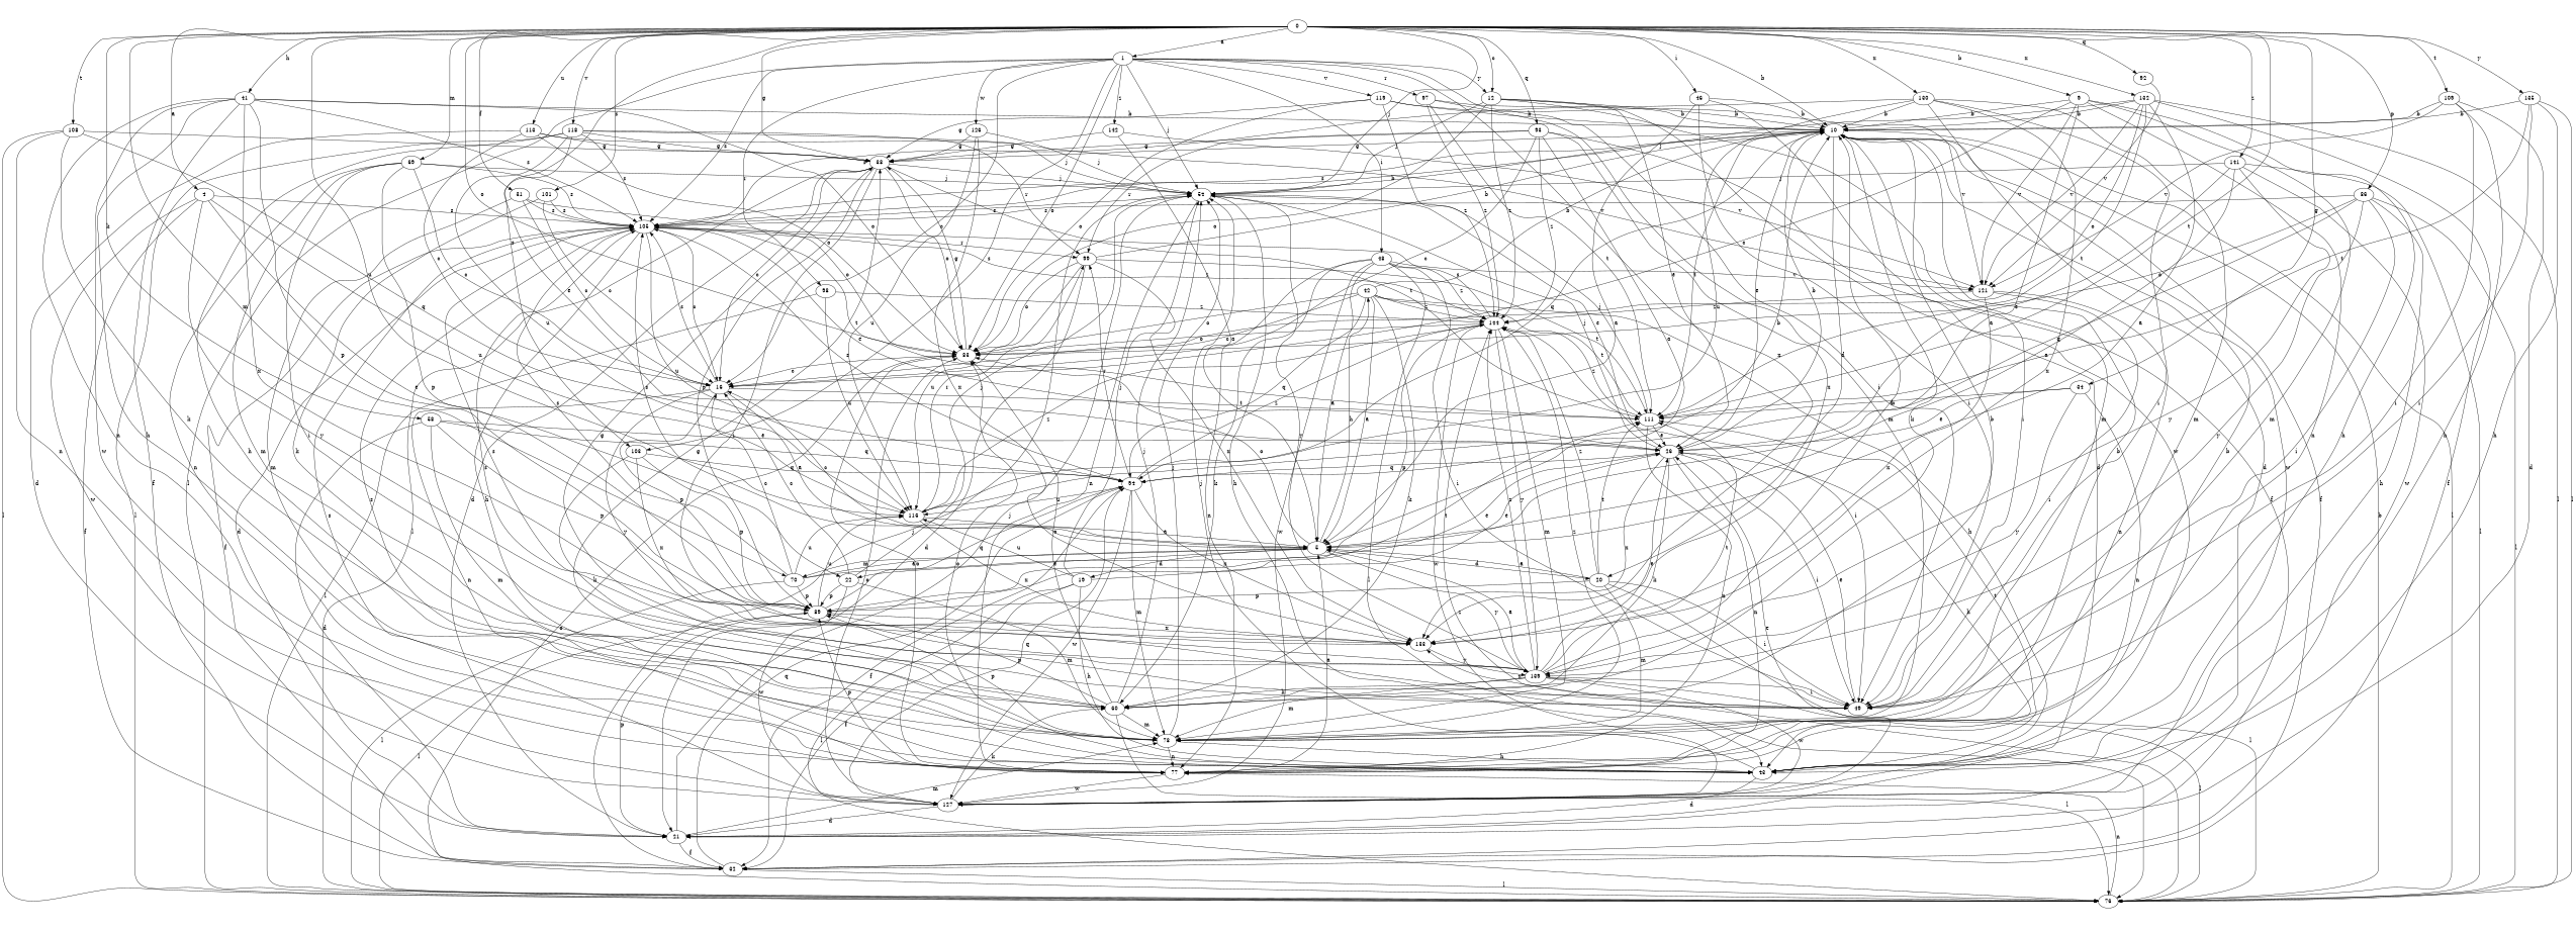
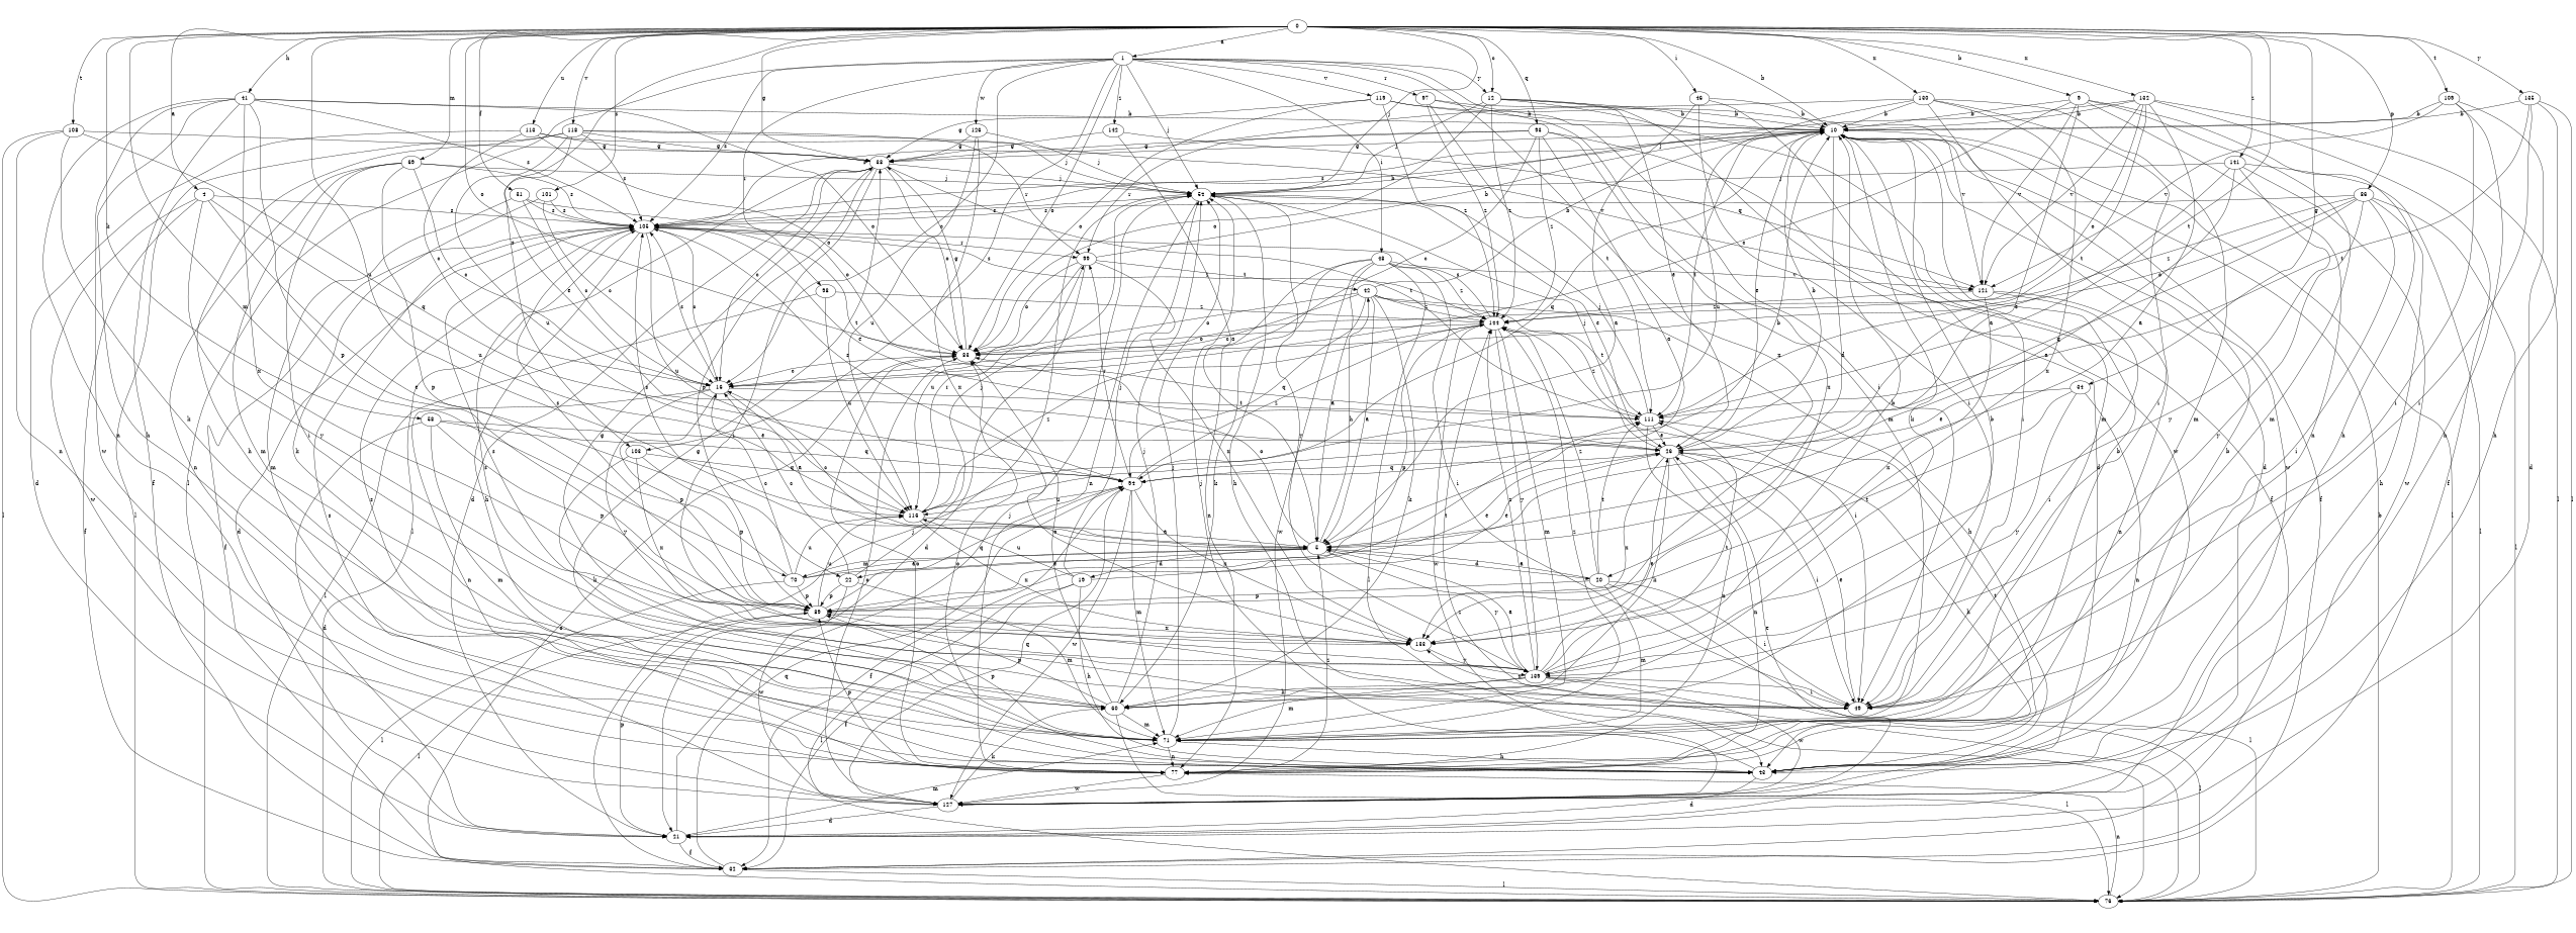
  strict digraph {
    0
    1
    4
    9
    10
    12
    31
    34
    38
    41
    46
    54
    58
    69
    70
    83
    86
-   92
    93
    101
    103
    108
    109
    111
    113
    116
    118
    130
    132
    135
    141
    16
    48
    49
    n35 [label=76]
    97
    98
    105
    119
    126
    133
    142
    22
    32
    127
    139
    5
    43
-   71 [label=78]
+   71
    77
    121
    20
    26
    60
    94
    144
    89
    21
    99
    19
    42
    0 -> 1 [label=a]
    0 -> 4 [label=a]
    0 -> 9 [label=b]
    0 -> 10 [label=b]
    0 -> 12 [label=c]
    0 -> 31 [label=f]
    0 -> 34 [label=g]
    0 -> 38 [label=g]
    0 -> 41 [label=h]
    0 -> 46 [label=i]
    0 -> 54 [label=j]
    0 -> 58 [label=k]
    0 -> 69 [label=m]
    0 -> 70 [label=m]
    0 -> 83 [label=o]
    0 -> 86 [label=p]
-   0 -> 92 [label=q]
    0 -> 93 [label=q]
    0 -> 101 [label=s]
    0 -> 103 [label=s]
    0 -> 108 [label=t]
    0 -> 109 [label=t]
    0 -> 111 [label=t]
    0 -> 113 [label=u]
    0 -> 116 [label=u]
    0 -> 118 [label=v]
    0 -> 130 [label=x]
    0 -> 132 [label=x]
    0 -> 135 [label=y]
    0 -> 141 [label=z]
    1 -> 12 [label=y]
    1 -> 54 [label=j]
    1 -> 83 [label=o]
    1 -> 103 [label=s]
    1 -> 16 [label=c]
    1 -> 48 [label=i]
    1 -> 49 [label=i]
    1 -> n35 [label=l]
    1 -> 97 [label=r]
    1 -> 98 [label=r]
    1 -> 105 [label=s]
    1 -> 119 [label=v]
    1 -> 126 [label=w]
    1 -> 133 [label=x]
    1 -> 142 [label=z]
    4 -> 116 [label=u]
    4 -> 105 [label=s]
    4 -> 22 [label=e]
    4 -> 32 [label=f]
    4 -> 127 [label=w]
    4 -> 139 [label=y]
    9 -> 10 [label=b]
    9 -> 16 [label=c]
    9 -> 5 [label=a]
    9 -> 43 [label=h]
    9 -> 71 [label=m]
    9 -> 77 [label=n]
    9 -> 121 [label=v]
    10 -> 38 [label=g]
    10 -> 111 [label=t]
    10 -> 49 [label=i]
    10 -> n35 [label=l]
    10 -> 105 [label=s]
    10 -> 32 [label=f]
    10 -> 127 [label=w]
    10 -> 20 [label=d]
    10 -> 26 [label=e]
    10 -> 60 [label=k]
    10 -> 94 [label=q]
    12 -> 10 [label=b]
    12 -> 54 [label=j]
    12 -> 83 [label=o]
    12 -> 127 [label=w]
    12 -> 71 [label=m]
    12 -> 26 [label=e]
    12 -> 144 [label=z]
    31 -> 83 [label=o]
    31 -> 16 [label=c]
    31 -> 105 [label=s]
    31 -> 71 [label=m]
-   34 -> 111 [label=t]
+   34 -> 89 [label=t]
    34 -> 139 [label=y]
    34 -> 77 [label=n]
    34 -> 26 [label=e]
    38 -> 54 [label=j]
    38 -> 83 [label=o]
    38 -> 111 [label=t]
    38 -> 16 [label=c]
    38 -> 49 [label=i]
    38 -> n35 [label=l]
    38 -> 89 [label=p]
    38 -> 21 [label=d]
    41 -> 10 [label=b]
    41 -> 83 [label=o]
    41 -> 105 [label=s]
    41 -> 133 [label=x]
    41 -> 32 [label=f]
    41 -> 127 [label=w]
    41 -> 43 [label=h]
    41 -> 77 [label=n]
    41 -> 89 [label=p]
    46 -> 10 [label=b]
    46 -> 49 [label=i]
    46 -> 5 [label=a]
    46 -> 21 [label=d]
    54 -> 105 [label=s]
    54 -> 139 [label=y]
    54 -> 43 [label=h]
    54 -> 77 [label=n]
    54 -> 26 [label=e]
    58 -> 71 [label=m]
    58 -> 26 [label=e]
    58 -> 94 [label=q]
    58 -> 89 [label=p]
    58 -> 21 [label=d]
    69 -> 54 [label=j]
    69 -> 16 [label=c]
    69 -> 49 [label=i]
    69 -> 105 [label=s]
    69 -> 71 [label=m]
    69 -> 77 [label=n]
    69 -> 89 [label=p]
    70 -> 116 [label=u]
    70 -> 16 [label=c]
    70 -> n35 [label=l]
    70 -> 105 [label=s]
    70 -> 5 [label=a]
    70 -> 26 [label=e]
    70 -> 89 [label=p]
    83 -> 38 [label=g]
    83 -> 16 [label=c]
    86 -> 83 [label=o]
    86 -> 49 [label=i]
    86 -> n35 [label=l]
    86 -> 105 [label=s]
    86 -> 139 [label=y]
    86 -> 43 [label=h]
    86 -> 94 [label=q]
-   92 -> 121 [label=v]
+   86 -> 144 [label=z]
    93 -> 38 [label=g]
    93 -> 16 [label=c]
    93 -> 133 [label=x]
    93 -> 32 [label=f]
    93 -> 5 [label=a]
    93 -> 144 [label=z]
    93 -> 99 [label=r]
    101 -> 16 [label=c]
    101 -> 105 [label=s]
    101 -> 60 [label=k]
    103 -> 133 [label=x]
    103 -> 60 [label=k]
    103 -> 94 [label=q]
    103 -> 89 [label=p]
    108 -> 38 [label=g]
    108 -> n35 [label=l]
    108 -> 77 [label=n]
    108 -> 60 [label=k]
    108 -> 94 [label=q]
    109 -> 10 [label=b]
    109 -> 49 [label=i]
    109 -> 43 [label=h]
    109 -> 121 [label=v]
    109 -> 21 [label=d]
    111 -> 54 [label=j]
    111 -> 77 [label=n]
    111 -> 26 [label=e]
    111 -> 144 [label=z]
    113 -> 38 [label=g]
    113 -> 83 [label=o]
    113 -> 16 [label=c]
    113 -> 121 [label=v]
    113 -> 21 [label=d]
    116 -> 10 [label=b]
    116 -> 133 [label=x]
    116 -> 5 [label=a]
    116 -> 144 [label=z]
    116 -> 99 [label=r]
    118 -> 38 [label=g]
    118 -> 54 [label=j]
    118 -> 116 [label=u]
    118 -> n35 [label=l]
    118 -> 105 [label=s]
    118 -> 43 [label=h]
    118 -> 26 [label=e]
    118 -> 99 [label=r]
    130 -> 10 [label=b]
    130 -> 116 [label=u]
    130 -> 49 [label=i]
    130 -> 105 [label=s]
    130 -> 133 [label=x]
    130 -> 71 [label=m]
    130 -> 21 [label=d]
    132 -> 10 [label=b]
    132 -> 54 [label=j]
    132 -> 83 [label=o]
    132 -> 111 [label=t]
    132 -> n35 [label=l]
    132 -> 32 [label=f]
    132 -> 5 [label=a]
    132 -> 121 [label=v]
    135 -> 10 [label=b]
    135 -> 111 [label=t]
    135 -> 49 [label=i]
    135 -> n35 [label=l]
    135 -> 43 [label=h]
    141 -> 54 [label=j]
    141 -> n35 [label=l]
    141 -> 127 [label=w]
    141 -> 139 [label=y]
    141 -> 5 [label=a]
    141 -> 26 [label=e]
    16 -> 111 [label=t]
    16 -> 105 [label=s]
    16 -> 139 [label=y]
    16 -> 5 [label=a]
    16 -> 77 [label=n]
    16 -> 89 [label=p]
    48 -> 49 [label=i]
    48 -> n35 [label=l]
    48 -> 127 [label=w]
    48 -> 5 [label=a]
    48 -> 77 [label=n]
    48 -> 121 [label=v]
    48 -> 60 [label=k]
    48 -> 144 [label=z]
    49 -> 105 [label=s]
    49 -> 133 [label=x]
    49 -> 26 [label=e]
    n35 -> 10 [label=b]
    n35 -> 83 [label=o]
    n35 -> 77 [label=n]
    n35 -> 144 [label=z]
    97 -> 10 [label=b]
    97 -> 111 [label=t]
    97 -> 71 [label=m]
    97 -> 144 [label=z]
    98 -> 116 [label=u]
    98 -> n35 [label=l]
    98 -> 144 [label=z]
    105 -> 10 [label=b]
    105 -> 111 [label=t]
    105 -> 116 [label=u]
    105 -> 16 [label=c]
    105 -> 32 [label=f]
    105 -> 43 [label=h]
    105 -> 26 [label=e]
    105 -> 144 [label=z]
    105 -> 21 [label=d]
    105 -> 99 [label=r]
    119 -> 10 [label=b]
    119 -> 38 [label=g]
    119 -> 83 [label=o]
    119 -> 121 [label=v]
    119 -> 144 [label=z]
    126 -> 38 [label=g]
    126 -> 54 [label=j]
    126 -> 116 [label=u]
    126 -> 133 [label=x]
    133 -> 139 [label=y]
    142 -> 38 [label=g]
    142 -> 5 [label=a]
-   142 -> 121 [label=v]
+   142 -> 121 [label=q]
    22 -> 54 [label=j]
    22 -> 16 [label=c]
    22 -> 127 [label=w]
    22 -> 71 [label=m]
    22 -> 89 [label=p]
    32 -> 54 [label=j]
    32 -> n35 [label=l]
    32 -> 94 [label=q]
    127 -> 83 [label=o]
    127 -> 105 [label=s]
    127 -> 26 [label=e]
    127 -> 60 [label=k]
    127 -> 94 [label=q]
    127 -> 21 [label=d]
    139 -> 10 [label=b]
    139 -> 111 [label=t]
    139 -> 49 [label=i]
    139 -> n35 [label=l]
    139 -> 105 [label=s]
    139 -> 127 [label=w]
    139 -> 5 [label=a]
    139 -> 71 [label=m]
    139 -> 26 [label=e]
    139 -> 60 [label=k]
    139 -> 144 [label=z]
    5 -> 70 [label=m]
    5 -> 83 [label=o]
    5 -> 16 [label=c]
    5 -> 105 [label=s]
    5 -> 22 [label=e]
    5 -> 139 [label=y]
    5 -> 20 [label=d]
    5 -> 19 [label=d]
    5 -> 42 [label=h]
    43 -> 10 [label=b]
    43 -> 54 [label=j]
    43 -> 83 [label=o]
    43 -> 111 [label=t]
    43 -> 105 [label=s]
    43 -> 21 [label=d]
    71 -> 38 [label=g]
    71 -> 54 [label=j]
    71 -> 43 [label=h]
    71 -> 77 [label=n]
    71 -> 144 [label=z]
    71 -> 89 [label=p]
    77 -> 10 [label=b]
    77 -> 83 [label=o]
    77 -> 127 [label=w]
-   77 -> 5 [label=a]
+   77 -> 5 [label=z]
    77 -> 89 [label=p]
    121 -> 49 [label=i]
    121 -> 133 [label=x]
    121 -> 77 [label=n]
    121 -> 144 [label=z]
    20 -> 111 [label=t]
    20 -> 49 [label=i]
    20 -> n35 [label=l]
    20 -> 5 [label=a]
    20 -> 71 [label=m]
    20 -> 144 [label=z]
    20 -> 89 [label=p]
    26 -> 10 [label=b]
    26 -> 54 [label=j]
    26 -> 49 [label=i]
    26 -> 133 [label=x]
    26 -> 43 [label=h]
    26 -> 77 [label=n]
    26 -> 60 [label=k]
    26 -> 94 [label=q]
    60 -> 10 [label=b]
    60 -> 38 [label=g]
    60 -> 54 [label=j]
    60 -> 83 [label=o]
    60 -> n35 [label=l]
    60 -> 71 [label=m]
    60 -> 89 [label=p]
    94 -> 116 [label=u]
    94 -> 105 [label=s]
    94 -> 133 [label=x]
    94 -> 32 [label=f]
    94 -> 127 [label=w]
    94 -> 71 [label=m]
    94 -> 144 [label=z]
    94 -> 99 [label=r]
    144 -> 83 [label=o]
    144 -> 49 [label=i]
    144 -> 105 [label=s]
    144 -> 127 [label=w]
    144 -> 139 [label=y]
    144 -> 71 [label=m]
    144 -> 89 [label=p]
    89 -> 111 [label=t]
    89 -> 116 [label=u]
    89 -> n35 [label=l]
    89 -> 133 [label=x]
    89 -> 94 [label=q]
    21 -> 54 [label=j]
    21 -> 32 [label=f]
    21 -> 71 [label=m]
    21 -> 89 [label=p]
    99 -> 10 [label=b]
    99 -> 83 [label=o]
-   99 -> 111 [label=t]
+   99 -> 42 [label=t]
    99 -> 116 [label=u]
    99 -> 133 [label=x]
    99 -> 21 [label=d]
    19 -> 54 [label=j]
    19 -> 116 [label=u]
    19 -> n35 [label=l]
    19 -> 32 [label=f]
    19 -> 43 [label=h]
    19 -> 26 [label=e]
    42 -> 10 [label=b]
    42 -> 83 [label=o]
    42 -> 111 [label=t]
    42 -> 16 [label=c]
    42 -> 5 [label=a]
    42 -> 43 [label=h]
    42 -> 60 [label=k]
    42 -> 94 [label=q]
    42 -> 144 [label=z]
  }
